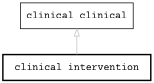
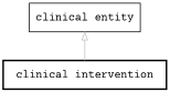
  digraph {
    fontsize=32
    penwidth=5
    fontname="Courier Prime"
    node [color=black fontname="Courier Prime" shape=rectangle]
    n1 [label=" clinical intervention " style=bold]
-   "clinical entity" [label="clinical clinical"]
+   "clinical entity"
    "clinical entity" -> n1 [arrowtail=onormal color=gray dir=back fontcolor=darkgray fontname="Courier Prime"]
  }
